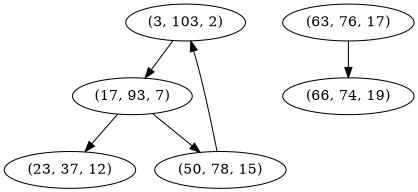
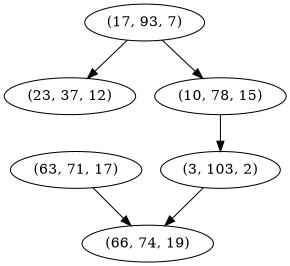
  digraph {
    "(3, 103, 2)"
    "(17, 93, 7)"
    n3 [label="(23, 37, 12)"]
-   "(50, 78, 15)"
-   "(63, 76, 17)"
+   "(50, 78, 15)" [label="(10, 78, 15)"]
+   "(63, 76, 17)" [label="(63, 71, 17)"]
    "(66, 74, 19)"
-   "(3, 103, 2)" -> "(17, 93, 7)"
+   "(3, 103, 2)" -> "(66, 74, 19)"
    "(17, 93, 7)" -> n3
    "(17, 93, 7)" -> "(50, 78, 15)"
    "(50, 78, 15)" -> "(3, 103, 2)"
    "(63, 76, 17)" -> "(66, 74, 19)"
  }
